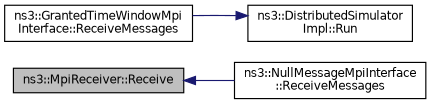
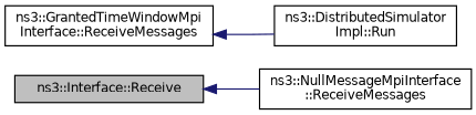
  digraph {
    rankdir=LR
    node [color=black fillcolor=white fontname=Helvetica fontsize=10 shape=record style=filled]
    edge [color=midnightblue dir=back fontname=Helvetica fontsize=10 labelfontname=Helvetica labelfontsize=10 style=solid]
-   n1 [fillcolor=grey75 fontcolor=black height=0.2 label="ns3::MpiReceiver::Receive" width=0.4]
+   n1 [fillcolor=grey75 fontcolor=black height=0.2 label="ns3::Interface::Receive" width=0.4]
    n2 [height=0.2 label="ns3::NullMessageMpiInterface\l::ReceiveMessages" width=0.4]
    n3 [height=0.2 label="ns3::GrantedTimeWindowMpi\lInterface::ReceiveMessages" width=0.4]
    n4 [height=0.2 label="ns3::DistributedSimulator\lImpl::Run" width=0.4]
    n1 -> n2
-   n4 -> n3
+   n3 -> n4
  }
